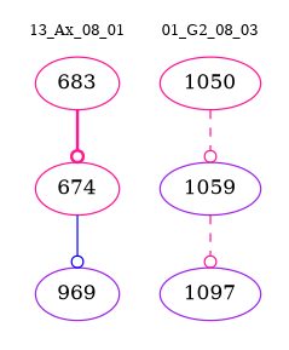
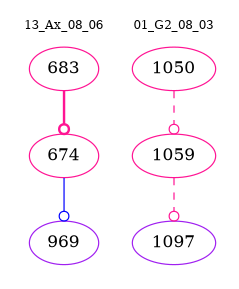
  digraph {
    node [color=deeppink]
    edge [arrowhead=odot color=deeppink style=dashed]
    n1 [label=683]
    n2 [label=674]
    n3 [color=purple label=969]
    n4 [label=1050]
-   n5 [color=purple label=1059]
+   n5 [label=1059]
    n6 [color=purple label=1097]
    subgraph cluster_1 {
      color=white
      fontsize=10
-     label="13_Ax_08_01"
+     label="13_Ax_08_06"
      n1
      n2
      n3
    }
    subgraph cluster_2 {
      color=white
      fontsize=10
      label="01_G2_08_03"
      n4
      n5
      n6
    }
    n1 -> n2 [style=bold]
    n2 -> n3 [color=blue style=solid]
    n4 -> n5
    n5 -> n6
  }
